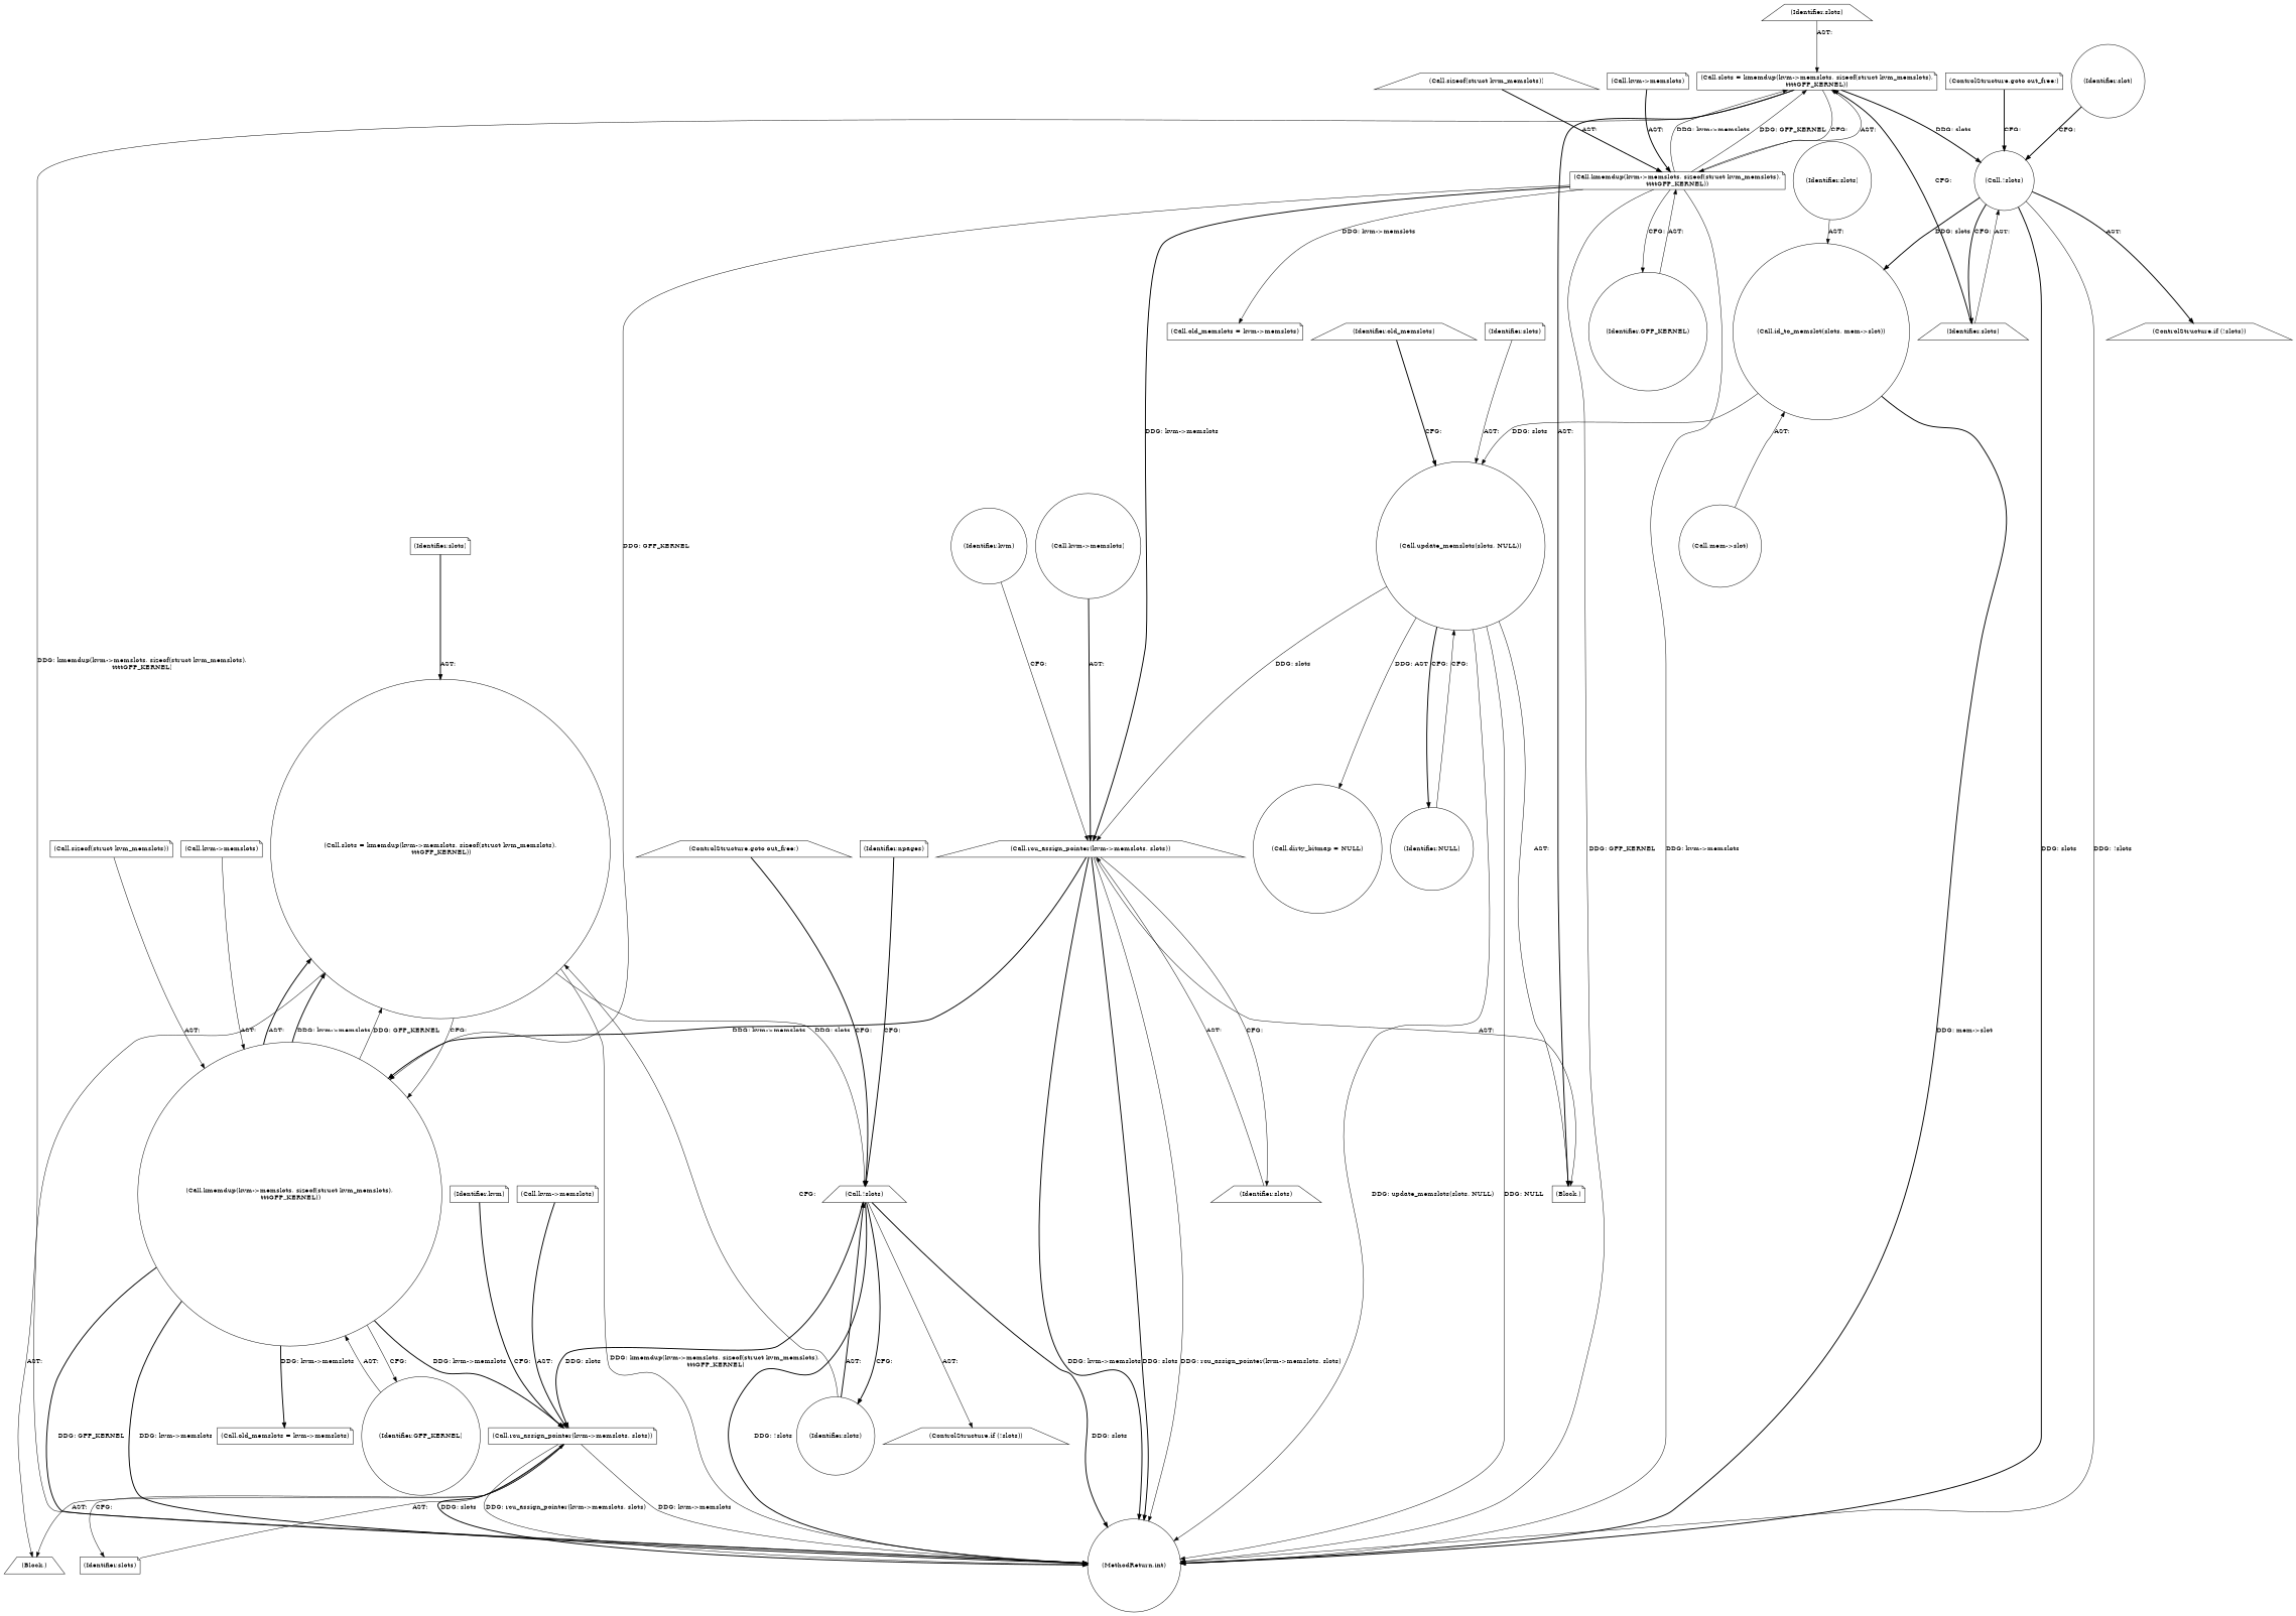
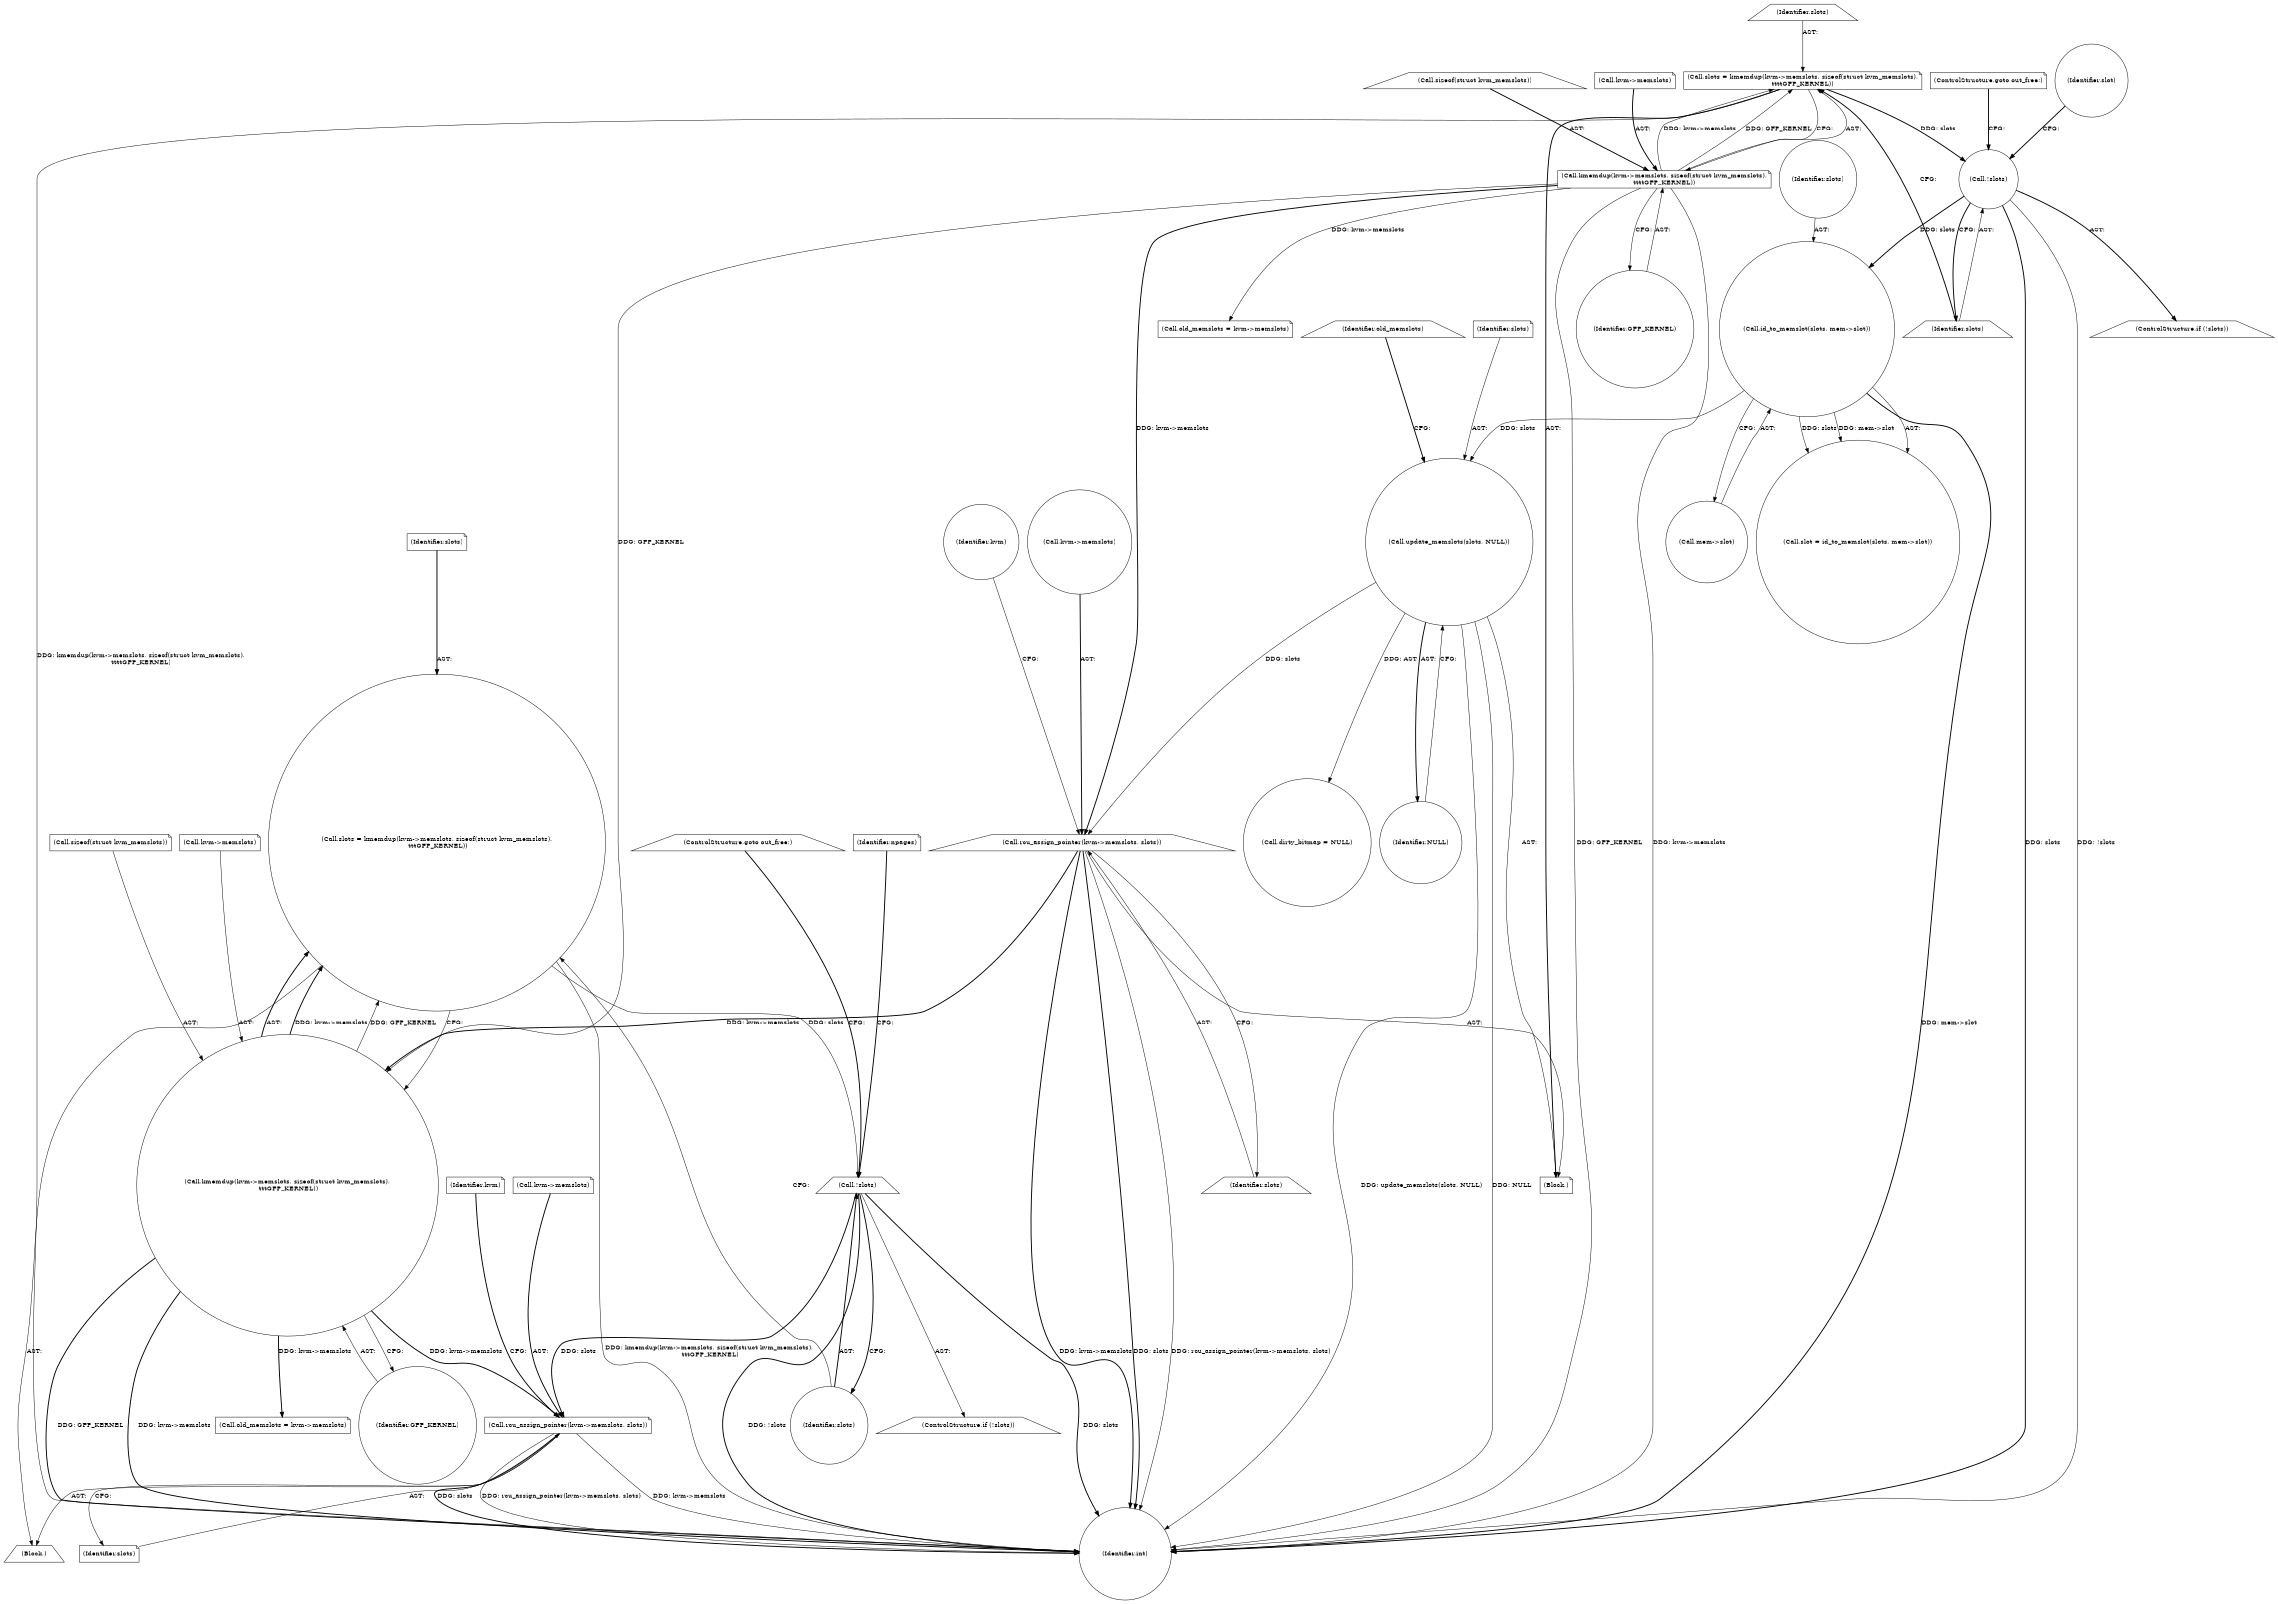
  digraph {
    node [shape=circle]
    edge [style=solid]
    n1 [label="(Call,slots = kmemdup(kvm->memslots, sizeof(struct kvm_memslots),\n \t\t\tGFP_KERNEL))"]
    n2 [label="(Call,kmemdup(kvm->memslots, sizeof(struct kvm_memslots),\n \t\t\tGFP_KERNEL))"]
    n3 [label="(Call,!slots)" shape=trapezium]
    n4 [label="(Block,)" shape=trapezium]
-   n5 [label="(MethodReturn,int)"]
+   n5 [label="(Identifier,int)"]
    n6 [label="(Call,rcu_assign_pointer(kvm->memslots, slots))" shape=note]
    n7 [label="(Identifier,GFP_KERNEL)"]
    n8 [label="(Call,old_memslots = kvm->memslots)" shape=note]
    n9 [label="(Identifier,slots)"]
    n10 [label="(ControlStructure,if (!slots))" shape=trapezium]
    n11 [label="(Identifier,slots)" shape=note]
    n12 [label="(Call,rcu_assign_pointer(kvm->memslots, slots))" shape=trapezium]
    n13 [label="(Identifier,slots)" shape=trapezium]
    n14 [label="(Block,)" shape=note]
    n15 [label="(Call,kmemdup(kvm->memslots, sizeof(struct kvm_memslots),\n\t\t\t\tGFP_KERNEL))" shape=note]
    n16 [label="(Call,slots = kmemdup(kvm->memslots, sizeof(struct kvm_memslots),\n\t\t\t\tGFP_KERNEL))" shape=note]
    n17 [label="(Identifier,GFP_KERNEL)"]
    n18 [label="(Call,old_memslots = kvm->memslots)" shape=note]
    n19 [label="(Call,!slots)"]
    n20 [label="(Call,update_memslots(slots, NULL))"]
    n21 [label="(Call,dirty_bitmap = NULL)"]
    n22 [label="(Identifier,NULL)"]
    n23 [label="(Call,id_to_memslot(slots, mem->slot))"]
    n24 [label="(Call,mem->slot)"]
+   n25 [label="(Call,slot = id_to_memslot(slots, mem->slot))"]
    n26 [label="(ControlStructure,if (!slots))" shape=trapezium]
    n27 [label="(Identifier,slots)" shape=trapezium]
    n28 [label="(Identifier,kvm)" shape=note]
    n29 [label="(Identifier,slots)" shape=note]
    n30 [label="(Identifier,npages)" shape=note]
    n31 [label="(Identifier,kvm)"]
    n32 [label="(Identifier,slots)" shape=note]
    n33 [label="(ControlStructure,goto out_free;)" shape=note]
    n34 [label="(Call,sizeof(struct kvm_memslots))" shape=trapezium]
    n35 [label="(Identifier,old_memslots)" shape=trapezium]
    n36 [label="(Call,sizeof(struct kvm_memslots))" shape=note]
    n37 [label="(Call,kvm->memslots)" shape=note]
    n38 [label="(ControlStructure,goto out_free;)" shape=trapezium]
    n39 [label="(Call,kvm->memslots)" shape=note]
    n40 [label="(Call,kvm->memslots)"]
    n41 [label="(Identifier,slots)" shape=trapezium]
    n42 [label="(Identifier,slot)"]
    n43 [label="(Identifier,slots)"]
    n44 [label="(Call,kvm->memslots)" shape=note]
    n1 -> n2 [label="CFG: "]
    n1 -> n3 [label="DDG: slots"]
    n1 -> n4 [label="AST: "]
    n1 -> n5 [label="DDG: kmemdup(kvm->memslots, sizeof(struct kvm_memslots),\n \t\t\tGFP_KERNEL)"]
    n2 -> n1 [label="AST: " style=bold]
    n2 -> n1 [label="DDG: kvm->memslots" style=bold]
    n2 -> n1 [label="DDG: GFP_KERNEL"]
    n2 -> n5 [label="DDG: GFP_KERNEL" style=bold]
    n2 -> n5 [label="DDG: kvm->memslots" style=bold]
    n2 -> n6 [label="DDG: kvm->memslots" style=bold]
    n2 -> n7 [label="CFG: "]
    n2 -> n8 [label="DDG: kvm->memslots" style=bold]
    n3 -> n5 [label="DDG: slots" style=bold]
    n3 -> n5 [label="DDG: !slots" style=bold]
    n3 -> n6 [label="DDG: slots" style=bold]
    n3 -> n9 [label="CFG: " style=bold]
    n3 -> n10 [label="AST: "]
    n6 -> n4 [label="AST: "]
    n6 -> n5 [label="DDG: kvm->memslots"]
    n6 -> n5 [label="DDG: slots" style=bold]
    n6 -> n5 [label="DDG: rcu_assign_pointer(kvm->memslots, slots)"]
    n6 -> n11 [label="CFG: "]
    n7 -> n2 [label="AST: "]
    n9 -> n1 [label="CFG: "]
    n9 -> n3 [label="AST: " style=bold]
    n11 -> n6 [label="AST: "]
    n12 -> n2 [label="DDG: kvm->memslots" style=bold]
    n12 -> n5 [label="DDG: kvm->memslots" style=bold]
    n12 -> n5 [label="DDG: slots" style=bold]
    n12 -> n5 [label="DDG: rcu_assign_pointer(kvm->memslots, slots)"]
    n12 -> n13 [label="CFG: "]
    n12 -> n14 [label="AST: "]
    n13 -> n12 [label="AST: "]
    n15 -> n2 [label="DDG: GFP_KERNEL"]
    n15 -> n5 [label="DDG: GFP_KERNEL"]
    n15 -> n5 [label="DDG: kvm->memslots"]
    n15 -> n12 [label="DDG: kvm->memslots" style=bold]
    n15 -> n16 [label="AST: "]
    n15 -> n16 [label="DDG: kvm->memslots"]
    n15 -> n16 [label="DDG: GFP_KERNEL"]
    n15 -> n17 [label="CFG: "]
    n15 -> n18 [label="DDG: kvm->memslots"]
    n16 -> n5 [label="DDG: kmemdup(kvm->memslots, sizeof(struct kvm_memslots),\n\t\t\t\tGFP_KERNEL)"]
    n16 -> n14 [label="AST: " style=bold]
    n16 -> n15 [label="CFG: "]
    n16 -> n19 [label="DDG: slots" style=bold]
    n17 -> n15 [label="AST: "]
    n19 -> n5 [label="DDG: slots" style=bold]
    n19 -> n5 [label="DDG: !slots"]
    n19 -> n23 [label="DDG: slots" style=bold]
    n19 -> n26 [label="AST: " style=bold]
    n19 -> n27 [label="CFG: " style=bold]
    n20 -> n5 [label="DDG: NULL"]
    n20 -> n5 [label="DDG: update_memslots(slots, NULL)"]
    n20 -> n12 [label="DDG: slots"]
    n20 -> n14 [label="AST: "]
    n20 -> n21 [label="DDG: AST"]
-   n20 -> n22 [label="CFG: " style=bold]
+   n20 -> n22 [label="AST: " style=bold]
    n22 -> n20 [label="CFG: "]
    n23 -> n5 [label="DDG: mem->slot" style=bold]
    n23 -> n20 [label="DDG: slots"]
+   n23 -> n24 [label="CFG: "]
+   n23 -> n25 [label="AST: "]
+   n23 -> n25 [label="DDG: slots"]
+   n23 -> n25 [label="DDG: mem->slot"]
    n24 -> n23 [label="AST: "]
    n27 -> n16 [label="CFG: " style=bold]
    n27 -> n19 [label="AST: "]
    n28 -> n6 [label="CFG: " style=bold]
    n29 -> n1 [label="AST: " style=bold]
    n30 -> n3 [label="CFG: " style=bold]
    n31 -> n12 [label="CFG: "]
    n32 -> n20 [label="AST: "]
    n33 -> n19 [label="CFG: " style=bold]
    n34 -> n15 [label="AST: " style=bold]
    n35 -> n20 [label="CFG: " style=bold]
    n36 -> n2 [label="AST: "]
    n37 -> n15 [label="AST: " style=bold]
    n38 -> n3 [label="CFG: " style=bold]
    n39 -> n2 [label="AST: "]
    n40 -> n12 [label="AST: " style=bold]
    n41 -> n16 [label="AST: "]
    n42 -> n19 [label="CFG: " style=bold]
    n43 -> n23 [label="AST: "]
    n44 -> n6 [label="AST: " style=bold]
  }
